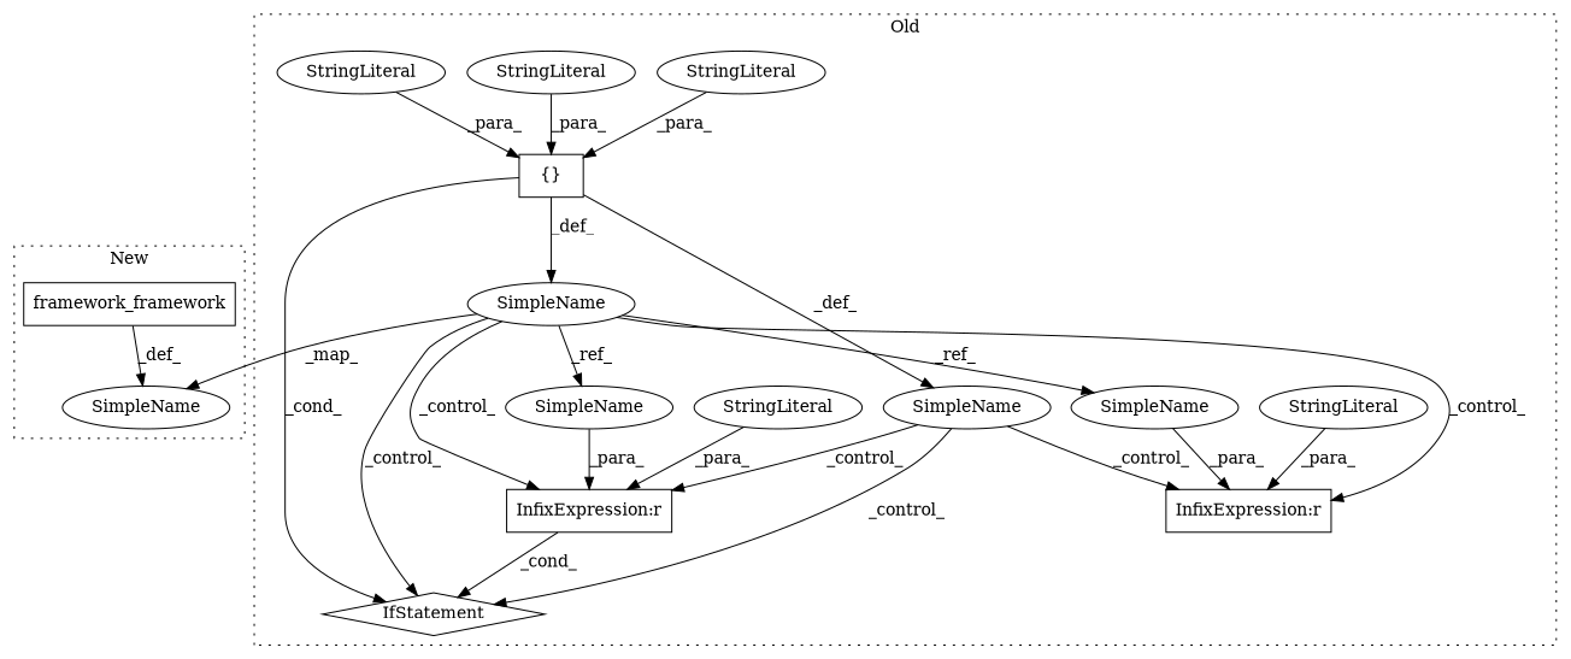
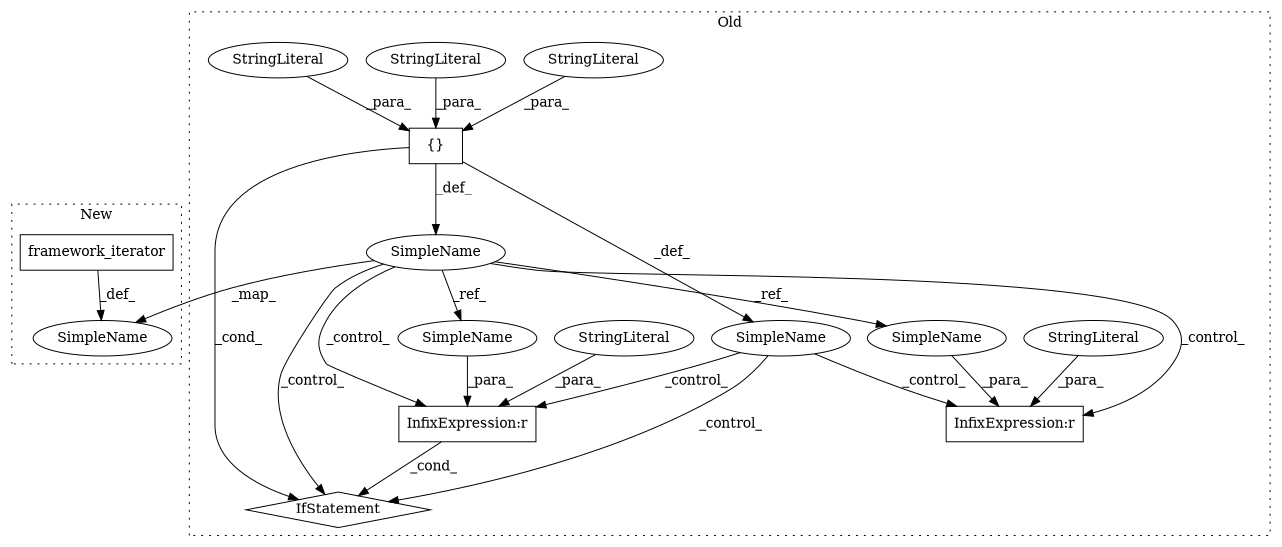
  digraph {
    node [a=45 l=7 shape=ellipse]
    n1 [a=4 l="1,1" label="{}" s="1710,1731" shape=box]
    n2 [l=4 label=StringLiteral s=1711]
    n3 [label=StringLiteral s=1716]
    n4 [label=StringLiteral s=1724]
    n5 [a=27 l=4 label="InfixExpression:r" s=1969 shape=box]
    n6 [label=StringLiteral s=1973]
    n7 [a=27 l=4 label="InfixExpression:r" s=2140 shape=box]
    n8 [label=StringLiteral s=2144]
    n9 [a=25 l="4,2" label=IfStatement s="2134,2151" shape=diamond]
    n10 [a=42 label=SimpleName l=""]
    n11 [a=42 l=2 label=SimpleName s=1693]
    n12 [a=42 l=2 label=SimpleName s=2138]
    n13 [a=42 l=2 label=SimpleName s=1967]
-   n14 [a=32 l="19,1" label=framework_framework s="1667,1692" shape=box]
+   n14 [a=32 l="19,1" label=framework_iterator s="1667,1692" shape=box]
    n15 [a=42 l=2 label=SimpleName s=1662]
    subgraph cluster_1 {
      label=Old
      style=dotted
      n1
      n2
      n3
      n4
      n5
      n6
      n7
      n8
      n9
      n10
      n11
      n12
      n13
    }
    subgraph cluster_2 {
      label=New
      style=dotted
      n14
      n15
    }
    n1 -> n9 [label=_cond_]
    n1 -> n10 [label=_def_]
    n1 -> n11 [label=_def_]
    n2 -> n1 [label=_para_]
    n3 -> n1 [label=_para_]
    n4 -> n1 [label=_para_]
    n6 -> n5 [label=_para_]
    n7 -> n9 [label=_cond_]
    n8 -> n7 [label=_para_]
    n10 -> n5 [label=_control_]
    n10 -> n7 [label=_control_]
    n10 -> n9 [label=_control_]
    n11 -> n5 [label=_control_]
    n11 -> n7 [label=_control_]
    n11 -> n9 [label=_control_]
    n11 -> n12 [label=_ref_]
    n11 -> n13 [label=_ref_]
    n11 -> n15 [label=_map_]
    n12 -> n7 [label=_para_]
    n13 -> n5 [label=_para_]
    n14 -> n15 [label=_def_]
  }
